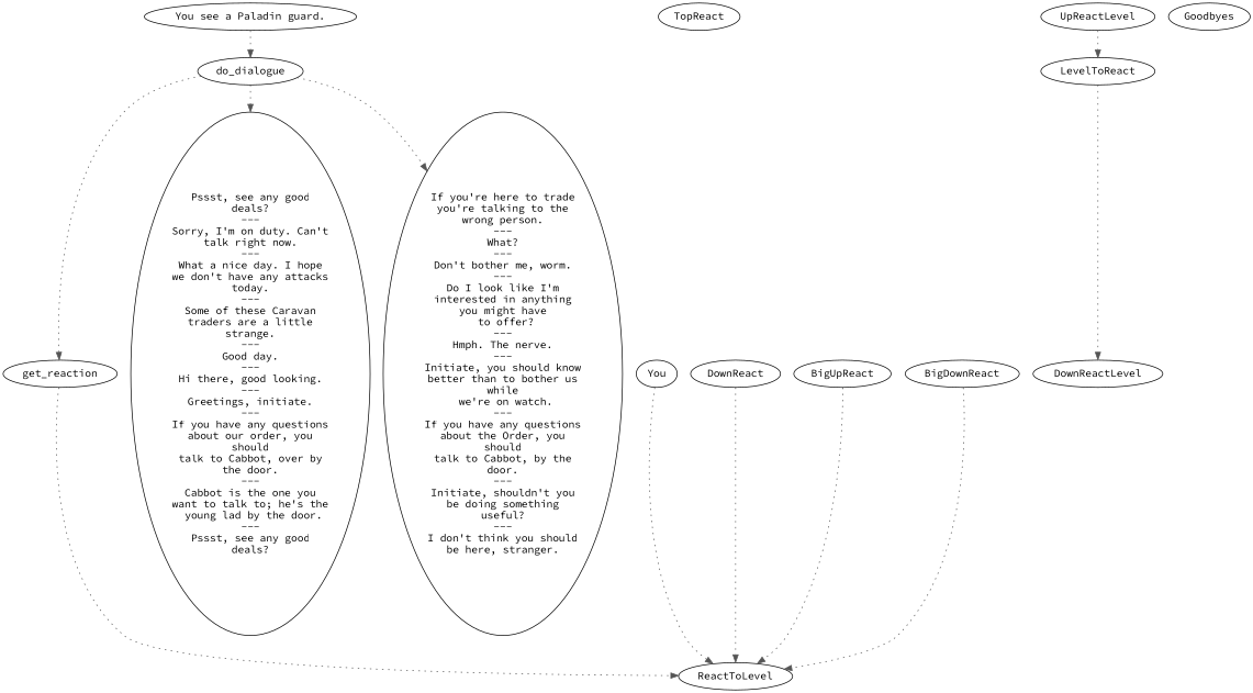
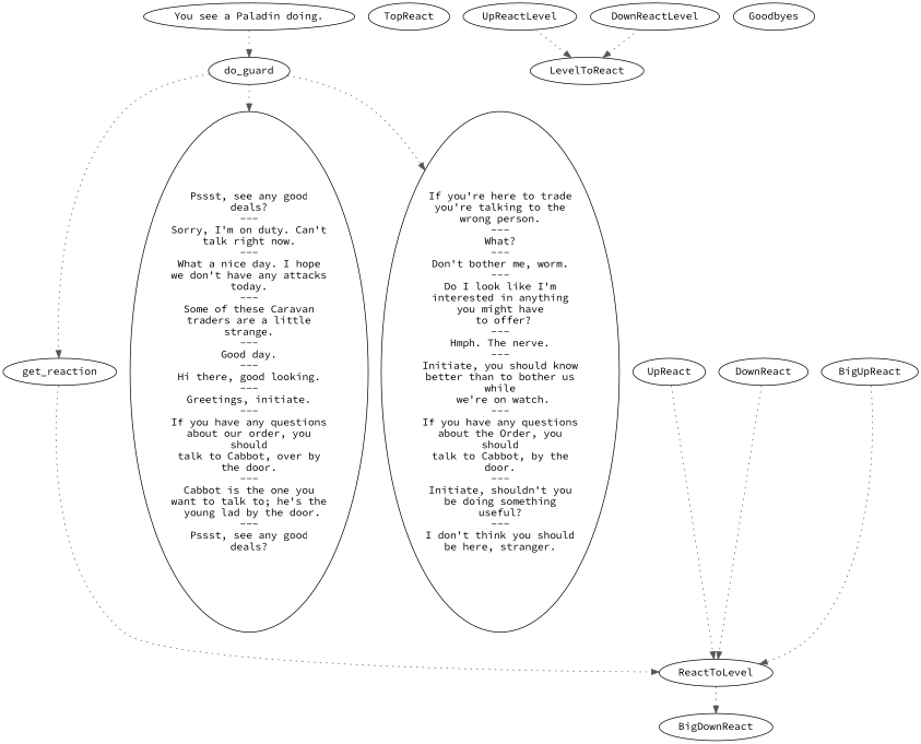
  digraph {
    fontname="Source Code Pro"
    node [color="#000000" fillcolor="#FFFFFF" fontname="Source Code Pro" style=filled]
    edge [color="#555555" fontname="Source Code Pro" style=dotted]
-   n1 [label="You see a Paladin guard."]
-   do_dialogue
+   n1 [label="You see a Paladin doing."]
+   do_dialogue [label=do_guard]
    get_reaction
    n4 [label="Pssst, see any good\ndeals?\n---\nSorry, I'm on duty. Can't\ntalk right now.\n---\nWhat a nice day. I hope\nwe don't have any attacks\ntoday.\n---\nSome of these Caravan\ntraders are a little\nstrange.\n---\nGood day.\n---\nHi there, good looking.\n---\nGreetings, initiate.\n---\nIf you have any questions\nabout our order, you\nshould\ntalk to Cabbot, over by\nthe door.\n---\nCabbot is the one you\nwant to talk to; he's the\n young lad by the door.\n---\nPssst, see any good\ndeals?"]
    n5 [label="If you're here to trade\nyou're talking to the\nwrong person.\n---\nWhat?\n---\nDon't bother me, worm.\n---\nDo I look like I'm\ninterested in anything\nyou might have\n to offer?\n---\nHmph. The nerve.\n---\nInitiate, you should know\nbetter than to bother us\nwhile\n we're on watch.\n---\nIf you have any questions\nabout the Order, you\nshould\ntalk to Cabbot, by the\ndoor.\n---\nInitiate, shouldn't you\nbe doing something\nuseful?\n---\nI don't think you should\nbe here, stranger."]
    ReactToLevel
-   UpReact [label=You]
+   UpReact
    DownReact
    TopReact
    BigUpReact
    BigDownReact
    UpReactLevel
    LevelToReact
    DownReactLevel
    Goodbyes
    n1 -> do_dialogue
    do_dialogue -> get_reaction
    do_dialogue -> n4
    do_dialogue -> n5
    get_reaction -> ReactToLevel
    UpReact -> ReactToLevel
    DownReact -> ReactToLevel
    BigUpReact -> ReactToLevel
-   BigDownReact -> ReactToLevel
+   ReactToLevel -> BigDownReact
    UpReactLevel -> LevelToReact
-   LevelToReact -> DownReactLevel
+   DownReactLevel -> LevelToReact
  }
